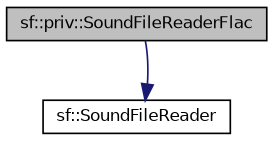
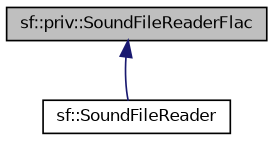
  digraph {
    node [color=black fontname=Helvetica fontsize=10 shape=record style=filled]
    n1 [fillcolor=grey75 fontcolor=black height=0.2 label="sf::priv::SoundFileReaderFlac" width=0.4]
    n2 [fillcolor=white height=0.2 label="sf::SoundFileReader" width=0.4]
-   n2 -> n1 [color=midnightblue dir=back fontname=Helvetica fontsize=10 labelfontname=Helvetica labelfontsize=10 style=solid]
+   n1 -> n2 [color=midnightblue dir=back fontname=Helvetica fontsize=10 labelfontname=Helvetica labelfontsize=10 style=solid]
  }
